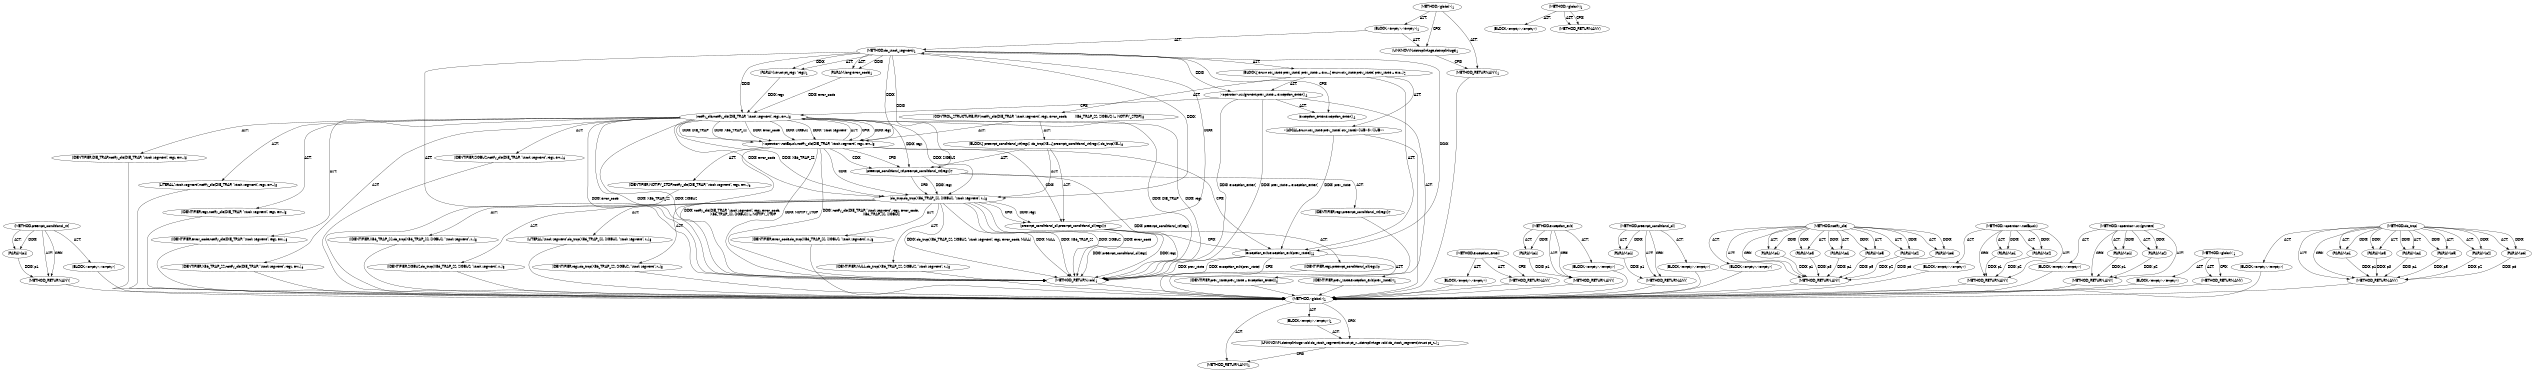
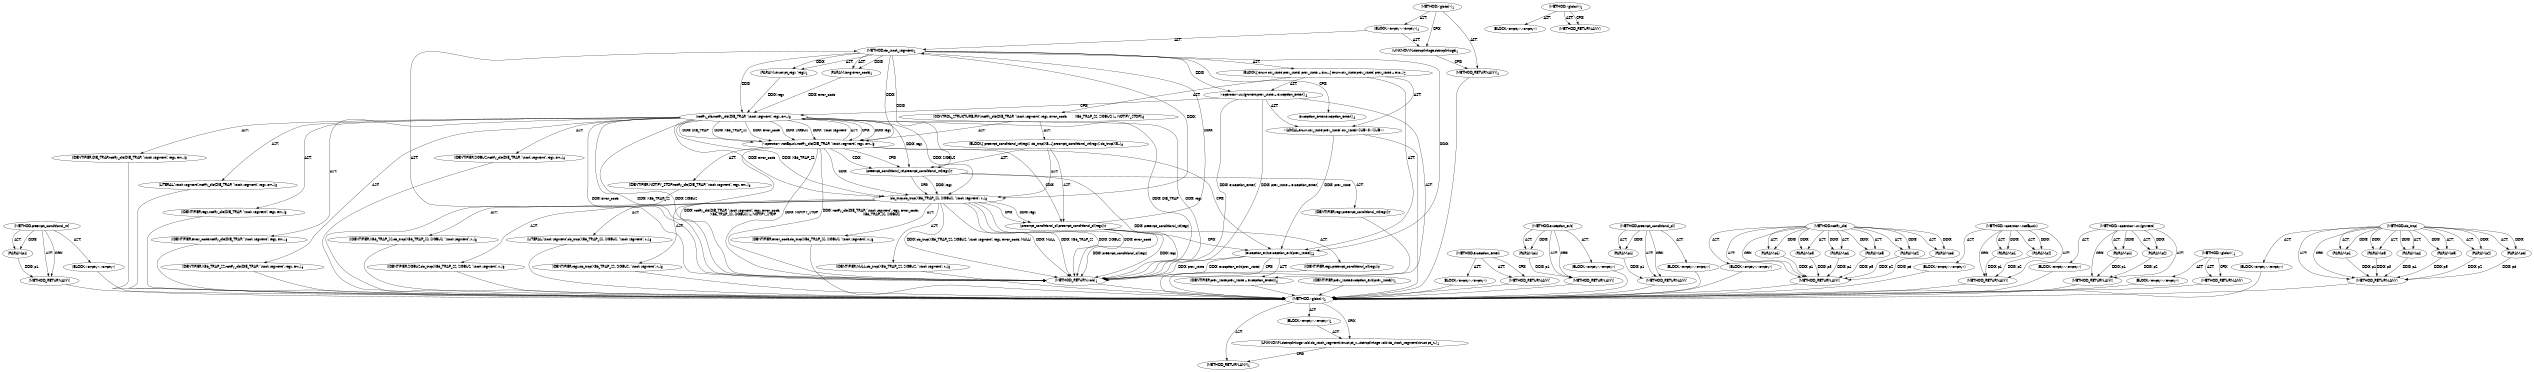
  digraph {
    fontname=Lato
    node [fontname=Lato]
    edge [fontname=Lato]
    n1 [label=<(METHOD,preempt_conditional_sti)>]
    n2 [label=<(PARAM,p1)>]
    n3 [label=<(BLOCK,&lt;empty&gt;,&lt;empty&gt;)>]
    n4 [label=<(METHOD_RETURN,ANY)>]
    n5 [label=<(METHOD,&lt;global&gt;)<SUB>1</SUB>>]
    n6 [label=<(BLOCK,&lt;empty&gt;,&lt;empty&gt;)<SUB>1</SUB>>]
    n7 [label=<(UNKNOWN,dotraplinkage void do_stack_segment(struct pt_r...,dotraplinkage void do_stack_segment(struct pt_r...)<SUB>1</SUB>>]
    n8 [label=<(METHOD_RETURN,ANY)<SUB>1</SUB>>]
    n9 [label=<(METHOD,&lt;global&gt;)<SUB>1</SUB>>]
    n10 [label=<(BLOCK,&lt;empty&gt;,&lt;empty&gt;)<SUB>1</SUB>>]
    n11 [label=<(UNKNOWN,dotraplinkage,dotraplinkage)<SUB>1</SUB>>]
    n12 [label=<(METHOD_RETURN,ANY)<SUB>1</SUB>>]
    n13 [label=<(METHOD,do_stack_segment)<SUB>1</SUB>>]
    n14 [label=<(PARAM,struct pt_regs *regs)<SUB>1</SUB>>]
    n15 [label=<(PARAM,long error_code)<SUB>1</SUB>>]
    n16 [label=<(BLOCK,{ 	enum ctx_state prev_state; 	prev_state = exc...,{ 	enum ctx_state prev_state; 	prev_state = exc...)<SUB>2</SUB>>]
    n17 [label=<(&lt;operator&gt;.assignment,prev_state = exception_enter())<SUB>4</SUB>>]
    n18 [label=<(exception_enter,exception_enter())<SUB>4</SUB>>]
    n19 [label=<(&lt;operator&gt;.notEquals,notify_die(DIE_TRAP, &quot;stack segment&quot;, regs, err...)<SUB>5</SUB>>]
    n20 [label=<(notify_die,notify_die(DIE_TRAP, &quot;stack segment&quot;, regs, err...)<SUB>5</SUB>>]
    n21 [label=<(preempt_conditional_sti,preempt_conditional_sti(regs))<SUB>7</SUB>>]
    n22 [label=<(do_trap,do_trap(X86_TRAP_SS, SIGBUS, &quot;stack segment&quot;, r...)<SUB>8</SUB>>]
    n23 [label=<(exception_exit,exception_exit(prev_state))<SUB>11</SUB>>]
    n24 [label=<(METHOD_RETURN,void)<SUB>1</SUB>>]
    n25 [label="<(LOCAL,enum ctx_state prev_state: ctx_state)<SUB>3</SUB>>"]
    n26 [label=<(CONTROL_STRUCTURE,IF,if (notify_die(DIE_TRAP, &quot;stack segment&quot;, regs, error_code, 		       X86_TRAP_SS, SIGBUS) != NOTIFY_STOP))<SUB>5</SUB>>]
    n27 [label=<(IDENTIFIER,prev_state,prev_state = exception_enter())<SUB>4</SUB>>]
    n28 [label=<(preempt_conditional_cli,preempt_conditional_cli(regs))<SUB>9</SUB>>]
    n29 [label=<(IDENTIFIER,NOTIFY_STOP,notify_die(DIE_TRAP, &quot;stack segment&quot;, regs, err...)<SUB>6</SUB>>]
    n30 [label=<(IDENTIFIER,DIE_TRAP,notify_die(DIE_TRAP, &quot;stack segment&quot;, regs, err...)<SUB>5</SUB>>]
    n31 [label=<(LITERAL,&quot;stack segment&quot;,notify_die(DIE_TRAP, &quot;stack segment&quot;, regs, err...)<SUB>5</SUB>>]
    n32 [label=<(IDENTIFIER,regs,notify_die(DIE_TRAP, &quot;stack segment&quot;, regs, err...)<SUB>5</SUB>>]
    n33 [label=<(IDENTIFIER,error_code,notify_die(DIE_TRAP, &quot;stack segment&quot;, regs, err...)<SUB>5</SUB>>]
    n34 [label=<(IDENTIFIER,X86_TRAP_SS,notify_die(DIE_TRAP, &quot;stack segment&quot;, regs, err...)<SUB>6</SUB>>]
    n35 [label=<(IDENTIFIER,SIGBUS,notify_die(DIE_TRAP, &quot;stack segment&quot;, regs, err...)<SUB>6</SUB>>]
    n36 [label=<(IDENTIFIER,regs,preempt_conditional_sti(regs))<SUB>7</SUB>>]
    n37 [label=<(IDENTIFIER,X86_TRAP_SS,do_trap(X86_TRAP_SS, SIGBUS, &quot;stack segment&quot;, r...)<SUB>8</SUB>>]
    n38 [label=<(IDENTIFIER,SIGBUS,do_trap(X86_TRAP_SS, SIGBUS, &quot;stack segment&quot;, r...)<SUB>8</SUB>>]
    n39 [label=<(LITERAL,&quot;stack segment&quot;,do_trap(X86_TRAP_SS, SIGBUS, &quot;stack segment&quot;, r...)<SUB>8</SUB>>]
    n40 [label=<(IDENTIFIER,regs,do_trap(X86_TRAP_SS, SIGBUS, &quot;stack segment&quot;, r...)<SUB>8</SUB>>]
    n41 [label=<(IDENTIFIER,error_code,do_trap(X86_TRAP_SS, SIGBUS, &quot;stack segment&quot;, r...)<SUB>8</SUB>>]
    n42 [label=<(IDENTIFIER,NULL,do_trap(X86_TRAP_SS, SIGBUS, &quot;stack segment&quot;, r...)<SUB>8</SUB>>]
    n43 [label=<(IDENTIFIER,regs,preempt_conditional_cli(regs))<SUB>9</SUB>>]
    n44 [label=<(IDENTIFIER,prev_state,exception_exit(prev_state))<SUB>71</SUB>>]
    n45 [label=<(BLOCK,{ 		preempt_conditional_sti(regs); 		do_trap(X8...,{ 		preempt_conditional_sti(regs); 		do_trap(X8...)<SUB>6</SUB>>]
    n46 [label=<(METHOD,exception_enter)>]
    n47 [label=<(BLOCK,&lt;empty&gt;,&lt;empty&gt;)>]
    n48 [label=<(METHOD_RETURN,ANY)>]
    n49 [label=<(METHOD,exception_exit)>]
    n50 [label=<(PARAM,p1)>]
    n51 [label=<(BLOCK,&lt;empty&gt;,&lt;empty&gt;)>]
    n52 [label=<(METHOD_RETURN,ANY)>]
    n53 [label=<(METHOD,preempt_conditional_cli)>]
    n54 [label=<(PARAM,p1)>]
    n55 [label=<(BLOCK,&lt;empty&gt;,&lt;empty&gt;)>]
    n56 [label=<(METHOD_RETURN,ANY)>]
    n57 [label=<(METHOD,notify_die)>]
    n58 [label=<(PARAM,p1)>]
    n59 [label=<(PARAM,p2)>]
    n60 [label=<(PARAM,p3)>]
    n61 [label=<(PARAM,p4)>]
    n62 [label=<(PARAM,p5)>]
    n63 [label=<(PARAM,p6)>]
    n64 [label=<(BLOCK,&lt;empty&gt;,&lt;empty&gt;)>]
    n65 [label=<(METHOD_RETURN,ANY)>]
    n66 [label=<(METHOD,&lt;operator&gt;.notEquals)>]
    n67 [label=<(PARAM,p1)>]
    n68 [label=<(PARAM,p2)>]
    n69 [label=<(BLOCK,&lt;empty&gt;,&lt;empty&gt;)>]
    n70 [label=<(METHOD_RETURN,ANY)>]
    n71 [label=<(METHOD,&lt;operator&gt;.assignment)>]
    n72 [label=<(PARAM,p1)>]
    n73 [label=<(PARAM,p2)>]
    n74 [label=<(BLOCK,&lt;empty&gt;,&lt;empty&gt;)>]
    n75 [label=<(METHOD_RETURN,ANY)>]
    n76 [label=<(METHOD,&lt;global&gt;)<SUB>1</SUB>>]
    n77 [label=<(BLOCK,&lt;empty&gt;,&lt;empty&gt;)>]
    n78 [label=<(METHOD_RETURN,ANY)>]
    n79 [label=<(METHOD,do_trap)>]
    n80 [label=<(PARAM,p1)>]
    n81 [label=<(PARAM,p2)>]
    n82 [label=<(PARAM,p3)>]
    n83 [label=<(PARAM,p4)>]
    n84 [label=<(PARAM,p5)>]
    n85 [label=<(PARAM,p6)>]
    n86 [label=<(BLOCK,&lt;empty&gt;,&lt;empty&gt;)>]
    n87 [label=<(METHOD_RETURN,ANY)>]
    n88 [label=<(METHOD,&lt;global&gt;)<SUB>1</SUB>>]
    n89 [label=<(BLOCK,&lt;empty&gt;,&lt;empty&gt;)>]
    n90 [label=<(METHOD_RETURN,ANY)>]
    n1 -> n2 [label="AST: "]
    n1 -> n2 [label="DDG: "]
    n1 -> n3 [label="AST: "]
    n1 -> n4 [label="AST: "]
    n1 -> n4 [label="CFG: "]
    n2 -> n4 [label="DDG: p1"]
    n3 -> n5
    n4 -> n5
    n5 -> n6 [label="AST: "]
    n5 -> n7 [label="CFG: "]
    n5 -> n8 [label="AST: "]
    n6 -> n7 [label="AST: "]
    n7 -> n8 [label="CFG: "]
    n9 -> n10 [label="AST: "]
    n9 -> n11 [label="CFG: "]
    n9 -> n12 [label="AST: "]
    n10 -> n11 [label="AST: "]
    n10 -> n13 [label="AST: "]
    n11 -> n12 [label="CFG: "]
    n12 -> n5
    n13 -> n14 [label="AST: "]
    n13 -> n14 [label="DDG: "]
    n13 -> n15 [label="AST: "]
    n13 -> n15 [label="DDG: "]
    n13 -> n16 [label="AST: "]
    n13 -> n17 [label="DDG: "]
    n13 -> n18 [label="CFG: "]
    n13 -> n19 [label="DDG: "]
    n13 -> n20 [label="DDG: "]
    n13 -> n21 [label="DDG: "]
    n13 -> n22 [label="DDG: "]
    n13 -> n23 [label="DDG: "]
-   n13 -> n24 [label="AST: "]
+   n24 -> n13 [label="AST: "]
    n14 -> n20 [label="DDG: regs"]
    n15 -> n20 [label="DDG: error_code"]
    n16 -> n17 [label="AST: "]
    n16 -> n23 [label="AST: "]
    n16 -> n25 [label="AST: "]
    n16 -> n26 [label="AST: "]
-   n17 -> n18 [label="AST: "]
+   n17 -> n25 [label="AST: "]
    n17 -> n20 [label="CFG: "]
    n17 -> n24 [label="DDG: exception_enter()"]
    n17 -> n24 [label="DDG: prev_state = exception_enter()"]
    n17 -> n27 [label="AST: "]
    n19 -> n20 [label="AST: "]
    n19 -> n21 [label="CFG: "]
    n19 -> n21 [label="CDG: "]
    n19 -> n22 [label="CDG: "]
    n19 -> n23 [label="CFG: "]
    n19 -> n24 [label="DDG: notify_die(DIE_TRAP, &quot;stack segment&quot;, regs, error_code,\n		       X86_TRAP_SS, SIGBUS)"]
    n19 -> n24 [label="DDG: notify_die(DIE_TRAP, &quot;stack segment&quot;, regs, error_code,\n		       X86_TRAP_SS, SIGBUS) != NOTIFY_STOP"]
    n19 -> n24 [label="DDG: NOTIFY_STOP"]
    n19 -> n28 [label="CDG: "]
    n19 -> n29 [label="AST: "]
    n20 -> n19 [label="CFG: "]
    n20 -> n19 [label="DDG: regs"]
    n20 -> n19 [label="DDG: DIE_TRAP"]
    n20 -> n19 [label="DDG: X86_TRAP_SS"]
    n20 -> n19 [label="DDG: error_code"]
    n20 -> n19 [label="DDG: SIGBUS"]
    n20 -> n19 [label="DDG: &quot;stack segment&quot;"]
    n20 -> n21 [label="DDG: regs"]
    n20 -> n22 [label="DDG: X86_TRAP_SS"]
    n20 -> n22 [label="DDG: SIGBUS"]
    n20 -> n22 [label="DDG: error_code"]
    n20 -> n24 [label="DDG: regs"]
    n20 -> n24 [label="DDG: error_code"]
    n20 -> n24 [label="DDG: X86_TRAP_SS"]
    n20 -> n24 [label="DDG: SIGBUS"]
    n20 -> n24 [label="DDG: DIE_TRAP"]
    n20 -> n30 [label="AST: "]
    n20 -> n31 [label="AST: "]
    n20 -> n32 [label="AST: "]
    n20 -> n33 [label="AST: "]
    n20 -> n34 [label="AST: "]
    n20 -> n35 [label="AST: "]
    n21 -> n22 [label="CFG: "]
    n21 -> n22 [label="DDG: regs"]
    n21 -> n24 [label="DDG: preempt_conditional_sti(regs)"]
    n21 -> n36 [label="AST: "]
    n22 -> n24 [label="DDG: X86_TRAP_SS"]
    n22 -> n24 [label="DDG: SIGBUS"]
    n22 -> n24 [label="DDG: error_code"]
    n22 -> n24 [label="DDG: do_trap(X86_TRAP_SS, SIGBUS, &quot;stack segment&quot;, regs, error_code, NULL)"]
    n22 -> n24 [label="DDG: NULL"]
    n22 -> n28 [label="CFG: "]
    n22 -> n28 [label="DDG: regs"]
    n22 -> n37 [label="AST: "]
    n22 -> n38 [label="AST: "]
    n22 -> n39 [label="AST: "]
    n22 -> n40 [label="AST: "]
    n22 -> n41 [label="AST: "]
    n22 -> n42 [label="AST: "]
    n23 -> n24 [label="CFG: "]
    n23 -> n24 [label="DDG: prev_state"]
    n23 -> n24 [label="DDG: exception_exit(prev_state)"]
-   n23 -> n44 [label="AST: "]
+   n23 -> n27 [label="AST: "]
    n24 -> n5
    n25 -> n5
    n25 -> n23 [label="DDG: prev_state"]
    n26 -> n19 [label="AST: "]
    n26 -> n45 [label="AST: "]
    n27 -> n5
    n28 -> n13 [label="DDG: "]
    n28 -> n23 [label="CFG: "]
    n28 -> n24 [label="DDG: regs"]
    n28 -> n24 [label="DDG: preempt_conditional_cli(regs)"]
    n28 -> n43 [label="AST: "]
    n29 -> n5
    n30 -> n5
    n31 -> n5
    n32 -> n5
    n33 -> n5
    n34 -> n5
    n35 -> n5
    n36 -> n5
    n37 -> n5
    n38 -> n5
    n39 -> n5
    n40 -> n5
    n41 -> n5
    n42 -> n5
    n43 -> n5
    n44 -> n5
    n45 -> n21 [label="AST: "]
    n45 -> n22 [label="AST: "]
    n45 -> n28 [label="AST: "]
    n46 -> n47 [label="AST: "]
    n46 -> n48 [label="AST: "]
    n46 -> n48 [label="CFG: "]
    n47 -> n5
    n48 -> n5
    n49 -> n50 [label="AST: "]
    n49 -> n50 [label="DDG: "]
    n49 -> n51 [label="AST: "]
    n49 -> n52 [label="AST: "]
    n49 -> n52 [label="CFG: "]
    n50 -> n52 [label="DDG: p1"]
    n51 -> n5
    n52 -> n5
    n53 -> n54 [label="AST: "]
    n53 -> n54 [label="DDG: "]
    n53 -> n55 [label="AST: "]
    n53 -> n56 [label="AST: "]
    n53 -> n56 [label="CFG: "]
    n54 -> n56 [label="DDG: p1"]
    n55 -> n5
    n56 -> n5
    n57 -> n58 [label="AST: "]
    n57 -> n58 [label="DDG: "]
    n57 -> n59 [label="AST: "]
    n57 -> n59 [label="DDG: "]
    n57 -> n60 [label="AST: "]
    n57 -> n60 [label="DDG: "]
    n57 -> n61 [label="AST: "]
    n57 -> n61 [label="DDG: "]
    n57 -> n62 [label="AST: "]
    n57 -> n62 [label="DDG: "]
    n57 -> n63 [label="AST: "]
    n57 -> n63 [label="DDG: "]
    n57 -> n64 [label="AST: "]
    n57 -> n65 [label="AST: "]
    n57 -> n65 [label="CFG: "]
    n58 -> n65 [label="DDG: p1"]
    n59 -> n65 [label="DDG: p2"]
    n60 -> n65 [label="DDG: p3"]
    n61 -> n65 [label="DDG: p4"]
    n62 -> n65 [label="DDG: p5"]
    n63 -> n65 [label="DDG: p6"]
    n64 -> n5
    n65 -> n5
    n66 -> n67 [label="AST: "]
    n66 -> n67 [label="DDG: "]
    n66 -> n68 [label="AST: "]
    n66 -> n68 [label="DDG: "]
    n66 -> n69 [label="AST: "]
    n66 -> n70 [label="AST: "]
    n66 -> n70 [label="CFG: "]
    n67 -> n70 [label="DDG: p1"]
    n68 -> n70 [label="DDG: p2"]
    n69 -> n5
    n70 -> n5
    n71 -> n72 [label="AST: "]
    n71 -> n72 [label="DDG: "]
    n71 -> n73 [label="AST: "]
    n71 -> n73 [label="DDG: "]
    n71 -> n74 [label="AST: "]
    n71 -> n75 [label="AST: "]
    n71 -> n75 [label="CFG: "]
    n72 -> n75 [label="DDG: p1"]
    n73 -> n75 [label="DDG: p2"]
    n74 -> n5
    n75 -> n5
    n76 -> n77 [label="AST: "]
    n76 -> n78 [label="AST: "]
    n76 -> n78 [label="CFG: "]
    n77 -> n5
    n78 -> n5
    n79 -> n80 [label="AST: "]
    n79 -> n80 [label="DDG: "]
    n79 -> n81 [label="AST: "]
    n79 -> n81 [label="DDG: "]
    n79 -> n82 [label="AST: "]
    n79 -> n82 [label="DDG: "]
    n79 -> n83 [label="AST: "]
    n79 -> n83 [label="DDG: "]
    n79 -> n84 [label="AST: "]
    n79 -> n84 [label="DDG: "]
    n79 -> n85 [label="AST: "]
    n79 -> n85 [label="DDG: "]
    n79 -> n86 [label="AST: "]
    n79 -> n87 [label="AST: "]
    n79 -> n87 [label="CFG: "]
    n80 -> n87 [label="DDG: p1"]
    n81 -> n87 [label="DDG: p2"]
    n82 -> n87 [label="DDG: p3"]
    n83 -> n87 [label="DDG: p4"]
    n84 -> n87 [label="DDG: p5"]
    n85 -> n87 [label="DDG: p6"]
    n86 -> n5
    n87 -> n5
    n88 -> n89 [label="AST: "]
    n88 -> n90 [label="AST: "]
    n88 -> n90 [label="CFG: "]
  }
